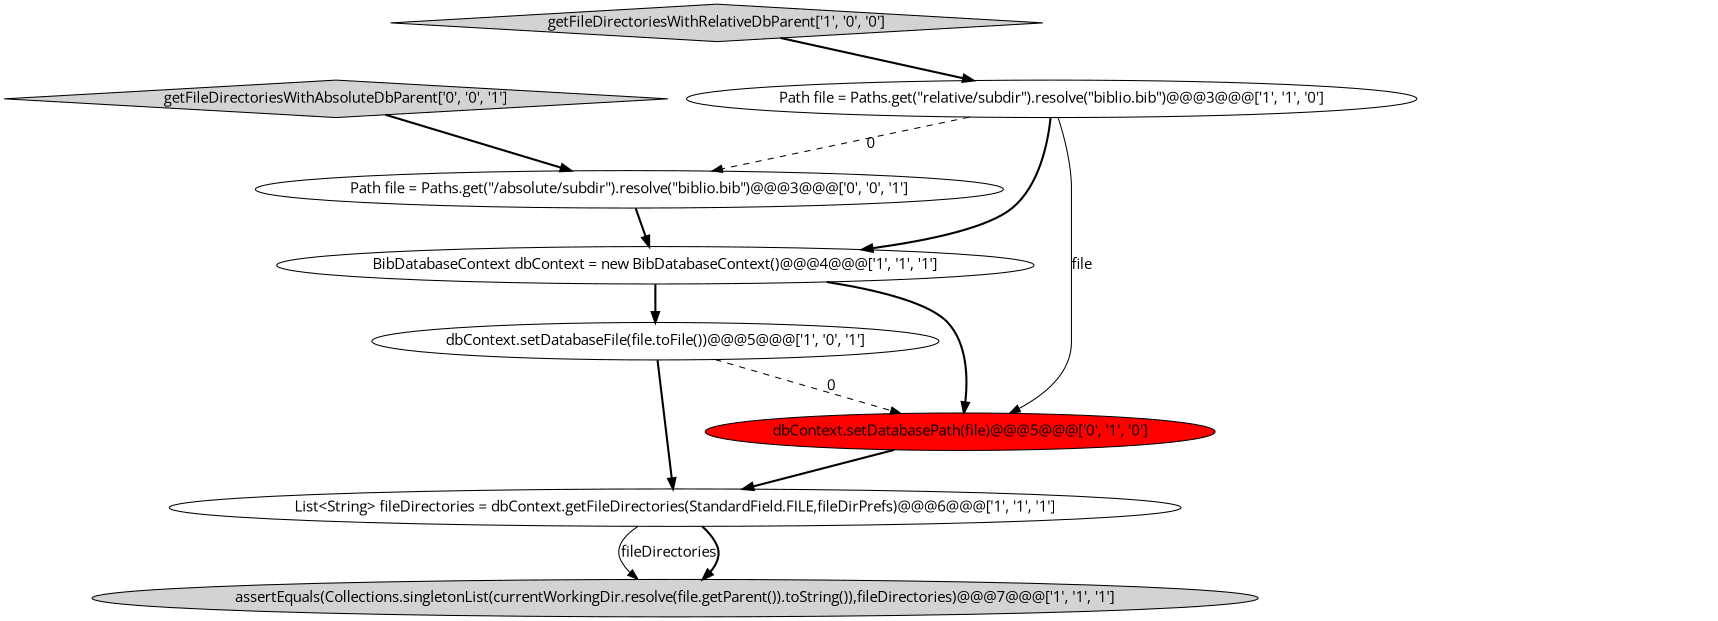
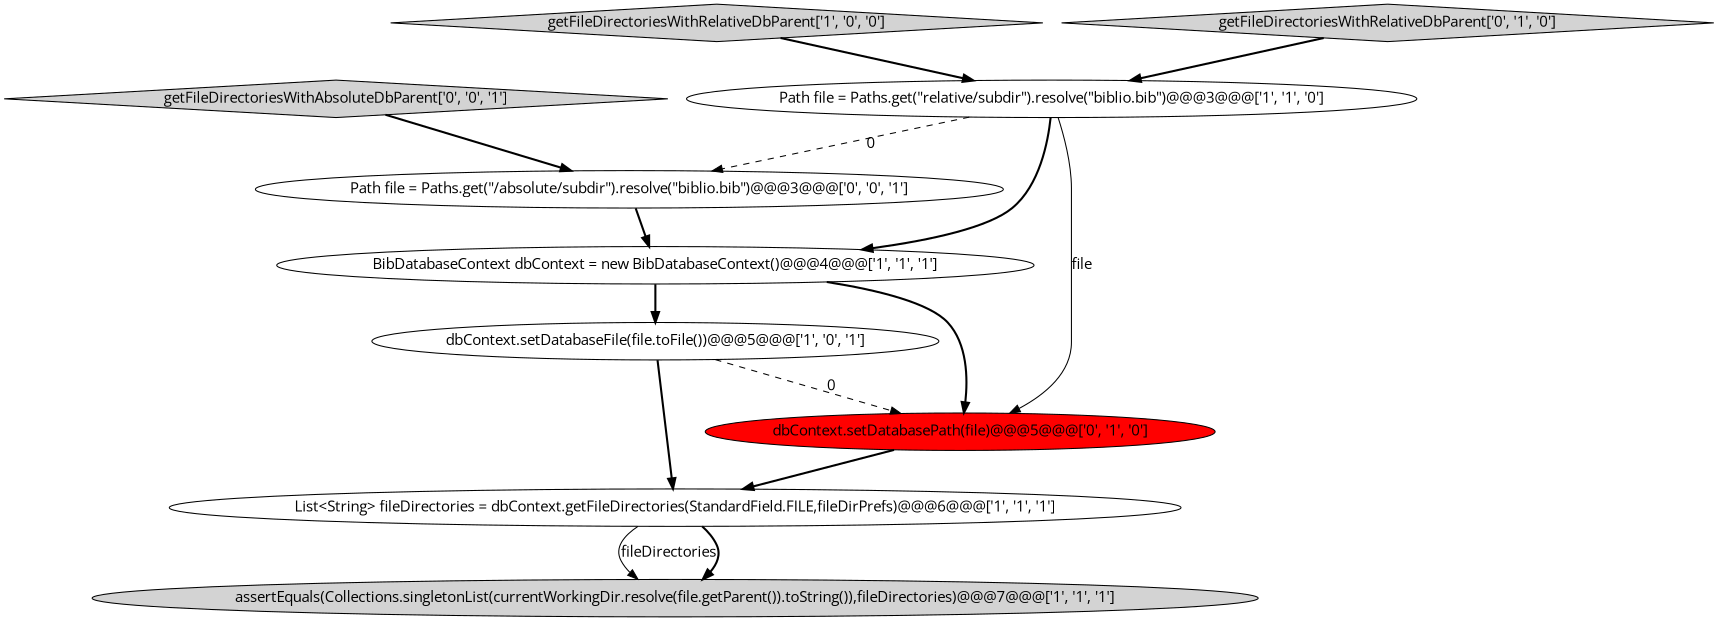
  digraph {
    fontname="Open Sans"
    node [fillcolor=white shape=ellipse style=filled fontname="Open Sans"]
    edge [style=bold fontname="Open Sans"]
    n1 [fillcolor=lightgray label="assertEquals(Collections.singletonList(currentWorkingDir.resolve(file.getParent()).toString()),fileDirectories)@@@7@@@['1', '1', '1']"]
    n2 [label="BibDatabaseContext dbContext = new BibDatabaseContext()@@@4@@@['1', '1', '1']"]
    n3 [label="dbContext.setDatabaseFile(file.toFile())@@@5@@@['1', '0', '1']"]
    n4 [fillcolor=red label="dbContext.setDatabasePath(file)@@@5@@@['0', '1', '0']"]
    n5 [fillcolor=lightgray label="getFileDirectoriesWithRelativeDbParent['1', '0', '0']" shape=diamond]
    n6 [label="Path file = Paths.get(\"relative/subdir\").resolve(\"biblio.bib\")@@@3@@@['1', '1', '0']"]
    n7 [fillcolor=lightgray label="getFileDirectoriesWithAbsoluteDbParent['0', '0', '1']" shape=diamond]
    n8 [label="Path file = Paths.get(\"/absolute/subdir\").resolve(\"biblio.bib\")@@@3@@@['0', '0', '1']"]
    n9 [label="List<String> fileDirectories = dbContext.getFileDirectories(StandardField.FILE,fileDirPrefs)@@@6@@@['1', '1', '1']"]
+   n10 [fillcolor=lightgray label="getFileDirectoriesWithRelativeDbParent['0', '1', '0']" shape=diamond]
    n2 -> n3
    n2 -> n4
    n3 -> n4 [label=0 style=dashed]
    n3 -> n9
    n4 -> n9
    n5 -> n6
    n6 -> n2
    n6 -> n4 [label=file style=solid]
    n6 -> n8 [label=0 style=dashed]
    n7 -> n8
    n8 -> n2
    n9 -> n1 [label=fileDirectories style=solid]
    n9 -> n1
+   n10 -> n6
  }
